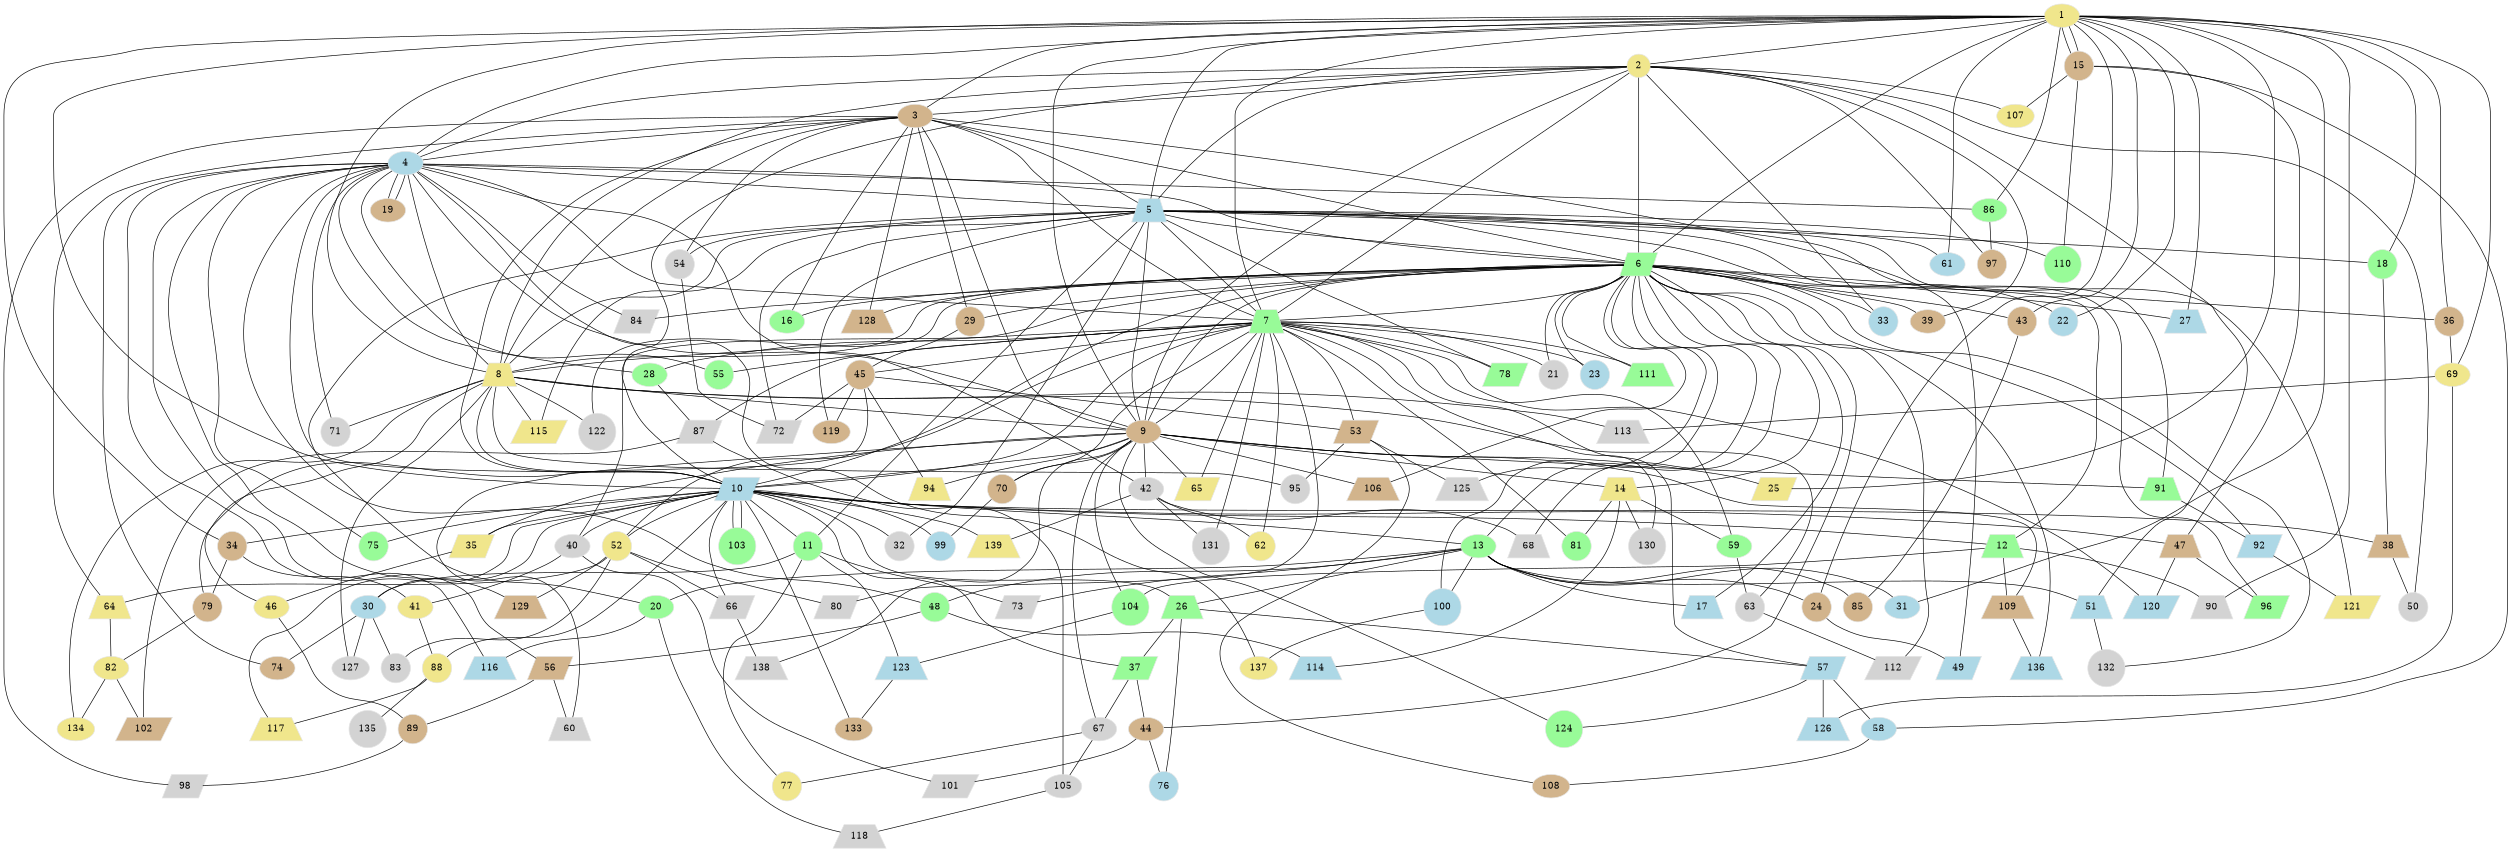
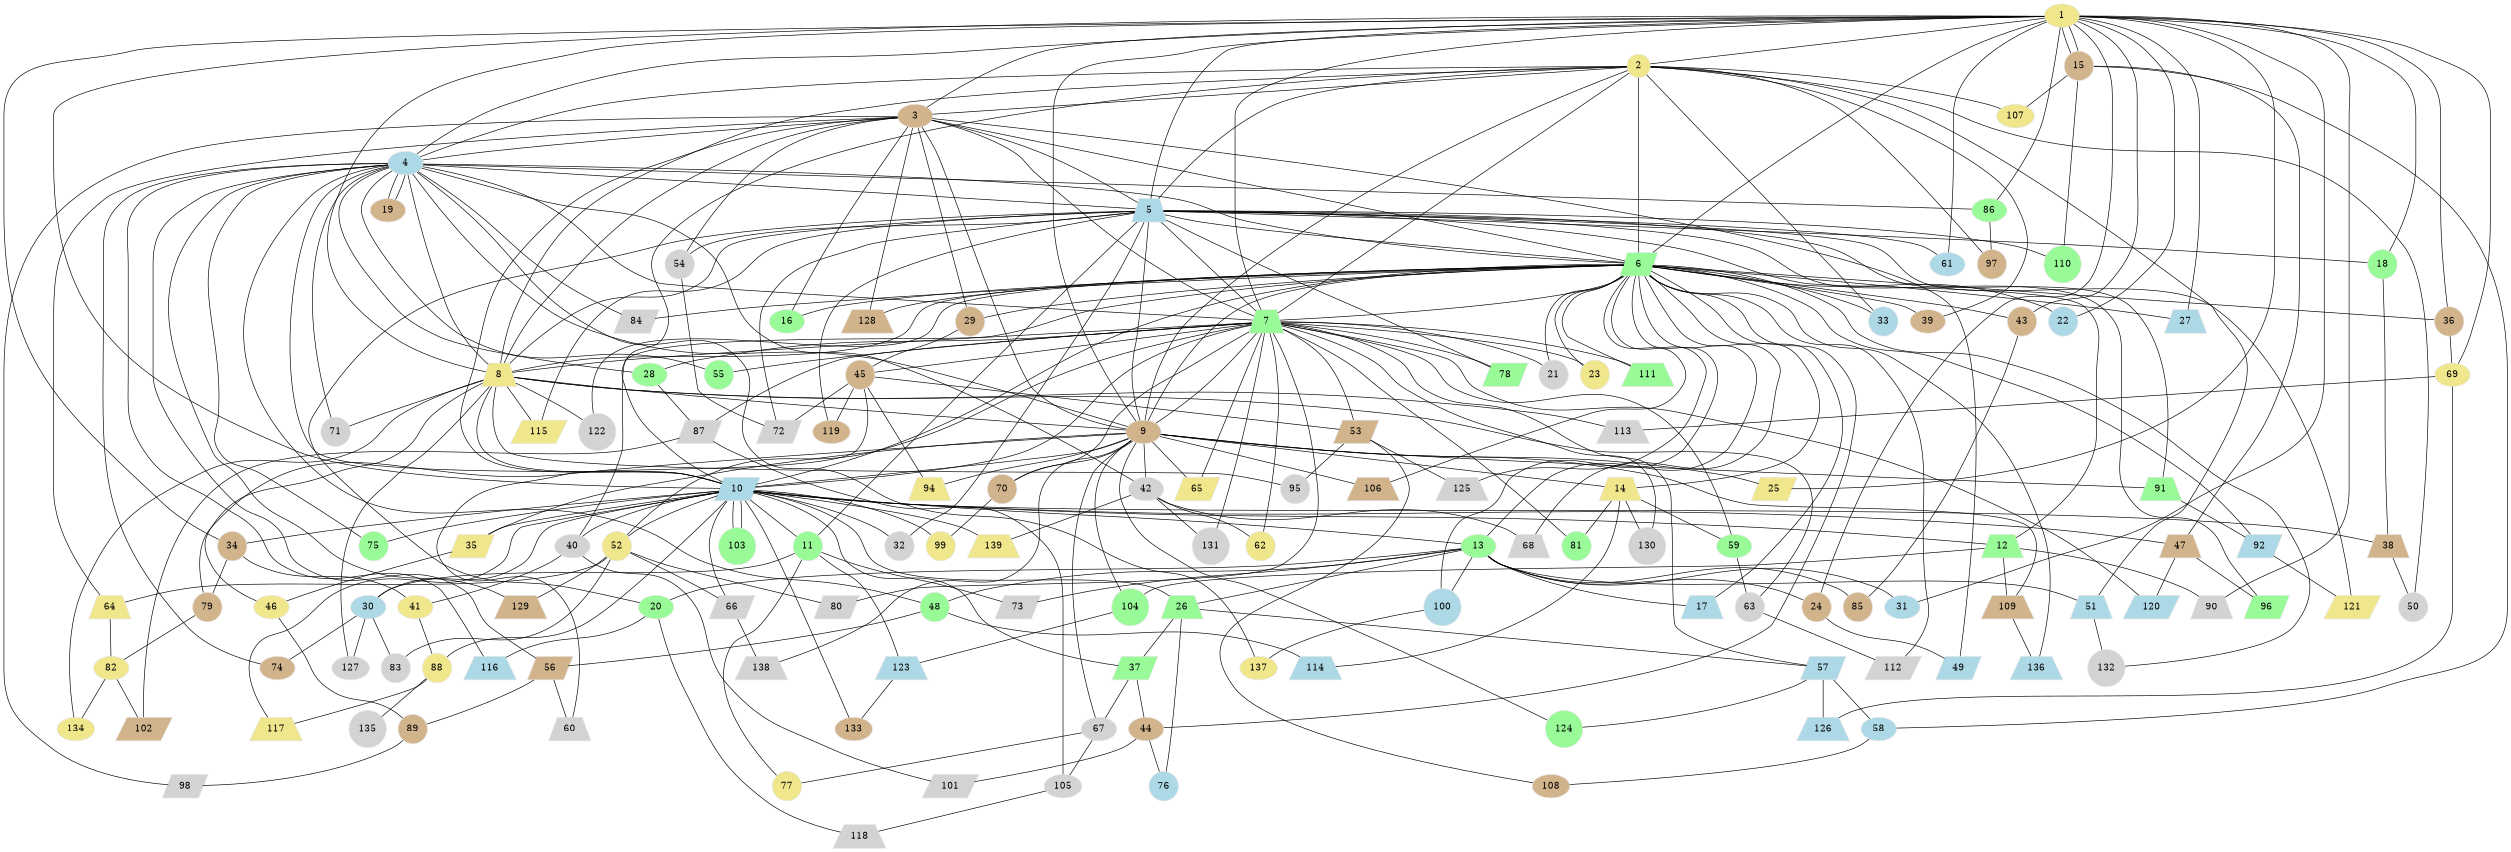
  graph {
    node [color=gray90 fillcolor=lightgrey shape=circle style=filled]
    1 [fillcolor=khaki shape=ellipse]
    2 [fillcolor=khaki]
    3 [fillcolor=tan shape=ellipse]
    4 [fillcolor=lightblue shape=ellipse]
    5 [fillcolor=lightblue shape=trapezium]
    6 [fillcolor=palegreen shape=parallelogram]
    7 [fillcolor=palegreen shape=trapezium]
    8 [fillcolor=khaki shape=trapezium]
    9 [fillcolor=tan shape=ellipse]
    10 [fillcolor=lightblue shape=parallelogram]
    15 [fillcolor=tan]
    18 [fillcolor=palegreen]
    22 [fillcolor=lightblue]
    24 [fillcolor=tan]
    25 [fillcolor=khaki shape=parallelogram]
    27 [fillcolor=lightblue shape=trapezium]
    31 [fillcolor=lightblue shape=ellipse]
    34 [fillcolor=tan]
    36 [fillcolor=tan]
    43 [fillcolor=tan]
    61 [fillcolor=lightblue shape=ellipse]
    69 [fillcolor=khaki shape=ellipse]
    86 [fillcolor=palegreen shape=ellipse]
    90 [shape=trapezium]
    33 [fillcolor=lightblue]
    39 [fillcolor=tan shape=ellipse]
    50
    51 [fillcolor=lightblue shape=trapezium]
    97 [fillcolor=tan]
    107 [fillcolor=khaki shape=ellipse]
    16 [fillcolor=palegreen shape=ellipse]
    29 [fillcolor=tan]
    49 [fillcolor=lightblue shape=parallelogram]
    54
    64 [fillcolor=khaki shape=trapezium]
    98 [shape=parallelogram]
    128 [fillcolor=tan shape=trapezium]
    19 [fillcolor=tan shape=ellipse]
    28 [fillcolor=palegreen shape=ellipse]
    42 [shape=ellipse]
    48 [fillcolor=palegreen]
    55 [fillcolor=palegreen]
    56 [fillcolor=tan shape=parallelogram]
    71
    74 [fillcolor=tan shape=ellipse]
    75 [fillcolor=palegreen]
    84 [shape=parallelogram]
    116 [fillcolor=lightblue shape=trapezium]
    129 [fillcolor=tan shape=trapezium]
    137 [fillcolor=khaki shape=ellipse]
    11 [fillcolor=palegreen]
    12 [fillcolor=palegreen shape=trapezium]
    20 [fillcolor=palegreen shape=ellipse]
    32
    78 [fillcolor=palegreen shape=parallelogram]
    91 [fillcolor=palegreen shape=trapezium]
    96 [fillcolor=palegreen shape=parallelogram]
    110 [fillcolor=palegreen]
    115 [fillcolor=khaki shape=parallelogram]
    119 [fillcolor=tan shape=ellipse]
    121 [fillcolor=khaki shape=parallelogram]
    72 [shape=parallelogram]
    13 [fillcolor=palegreen shape=ellipse]
    14 [fillcolor=khaki shape=trapezium]
    17 [fillcolor=lightblue shape=trapezium]
    21
-   23 [fillcolor=lightblue]
+   23 [fillcolor=khaki]
    40 [shape=ellipse]
    44 [fillcolor=tan shape=ellipse]
    68 [shape=trapezium]
    92 [fillcolor=lightblue shape=parallelogram]
    100 [fillcolor=lightblue]
    106 [fillcolor=tan shape=trapezium]
    111 [fillcolor=palegreen shape=trapezium]
    112 [shape=parallelogram]
    122
    125 [shape=trapezium]
    132
    136 [fillcolor=lightblue shape=trapezium]
    45 [fillcolor=tan]
    52 [fillcolor=khaki]
    53 [fillcolor=tan shape=parallelogram]
    57 [fillcolor=lightblue shape=parallelogram]
    59 [fillcolor=palegreen shape=ellipse]
    62 [fillcolor=khaki]
    65 [fillcolor=khaki shape=parallelogram]
    70 [fillcolor=tan]
    80 [shape=parallelogram]
    81 [fillcolor=palegreen]
    87 [shape=parallelogram]
    120 [fillcolor=lightblue shape=parallelogram]
    130
    131
    46 [fillcolor=khaki shape=ellipse]
    63
    95
    113 [shape=trapezium]
    127 [shape=ellipse]
    134 [fillcolor=khaki shape=ellipse]
    35 [fillcolor=khaki shape=parallelogram]
    67 [shape=ellipse]
    79 [fillcolor=tan]
    94 [fillcolor=khaki shape=trapezium]
    104 [fillcolor=palegreen]
    109 [fillcolor=tan shape=trapezium]
    124 [fillcolor=palegreen]
    138 [shape=trapezium]
    26 [fillcolor=palegreen shape=trapezium]
    30 [fillcolor=lightblue shape=ellipse]
    37 [fillcolor=palegreen shape=parallelogram]
    38 [fillcolor=tan shape=trapezium]
    47 [fillcolor=tan shape=trapezium]
    66 [shape=parallelogram]
    88 [fillcolor=khaki]
-   99 [fillcolor=lightblue]
+   99 [fillcolor=khaki]
    103 [fillcolor=palegreen]
    117 [fillcolor=khaki shape=trapezium]
    133 [fillcolor=tan shape=ellipse]
    139 [fillcolor=khaki shape=trapezium]
    58 [fillcolor=lightblue shape=ellipse]
    41 [fillcolor=khaki shape=ellipse]
    85 [fillcolor=tan]
    126 [fillcolor=lightblue shape=trapezium]
    82 [fillcolor=khaki shape=ellipse]
    114 [fillcolor=lightblue shape=trapezium]
    60 [shape=trapezium]
    89 [fillcolor=tan]
    73 [shape=parallelogram]
    77 [fillcolor=khaki]
    123 [fillcolor=lightblue shape=trapezium]
    118 [shape=trapezium]
    101 [shape=parallelogram]
    76 [fillcolor=lightblue]
    83
    108 [fillcolor=tan shape=ellipse]
    105 [shape=ellipse]
    102 [fillcolor=tan shape=parallelogram]
    135
    1 -- 2
    1 -- 3
    1 -- 4
    1 -- 5
    1 -- 6
    1 -- 7
    1 -- 8
    1 -- 9
    1 -- 10
    1 -- 15
    1 -- 15
    1 -- 18
    1 -- 22
    1 -- 24
    1 -- 25
    1 -- 27
    1 -- 31
    1 -- 34
    1 -- 36
    1 -- 43
    1 -- 61
    1 -- 69
    1 -- 86
    1 -- 90
    2 -- 3
    2 -- 4
    2 -- 5
    2 -- 6
    2 -- 7
    2 -- 8
    2 -- 9
    2 -- 10
    2 -- 33
    2 -- 39
    2 -- 50
    2 -- 51
    2 -- 97
    2 -- 107
    3 -- 4
    3 -- 5
    3 -- 6
    3 -- 7
    3 -- 8
    3 -- 9
    3 -- 10
    3 -- 16
    3 -- 29
    3 -- 49
    3 -- 54
    3 -- 64
    3 -- 98
    3 -- 128
    4 -- 5
    4 -- 6
    4 -- 7
    4 -- 8
    4 -- 9
    4 -- 10
    4 -- 86
    4 -- 19
    4 -- 19
    4 -- 28
    4 -- 42
    4 -- 48
    4 -- 55
    4 -- 56
    4 -- 71
    4 -- 74
    4 -- 75
    4 -- 84
    4 -- 116
    4 -- 129
    4 -- 137
    5 -- 6
    5 -- 7
    5 -- 8
    5 -- 9
    5 -- 18
    5 -- 61
    5 -- 54
    5 -- 11
    5 -- 12
    5 -- 20
    5 -- 32
    5 -- 78
    5 -- 91
    5 -- 96
    5 -- 110
    5 -- 115
    5 -- 119
    5 -- 121
    5 -- 72
    6 -- 7
    6 -- 8
    6 -- 9
    6 -- 10
    6 -- 22
    6 -- 27
    6 -- 36
    6 -- 43
    6 -- 33
    6 -- 39
    6 -- 16
    6 -- 29
    6 -- 128
    6 -- 84
    6 -- 13
    6 -- 14
    6 -- 17
    6 -- 21
    6 -- 23
    6 -- 40
    6 -- 44
    6 -- 68
    6 -- 92
    6 -- 100
    6 -- 106
    6 -- 111
    6 -- 112
    6 -- 122
    6 -- 125
    6 -- 132
    6 -- 136
    7 -- 8
    7 -- 9
    7 -- 10
    7 -- 28
    7 -- 55
    7 -- 78
    7 -- 21
    7 -- 23
    7 -- 111
    7 -- 45
    7 -- 52
    7 -- 53
    7 -- 57
    7 -- 59
    7 -- 62
    7 -- 65
    7 -- 70
    7 -- 80
    7 -- 81
    7 -- 87
    7 -- 120
    7 -- 130
    7 -- 131
    8 -- 9
    8 -- 10
    8 -- 71
    8 -- 115
    8 -- 122
    8 -- 46
    8 -- 63
    8 -- 95
    8 -- 113
    8 -- 127
    8 -- 134
    9 -- 10
    9 -- 25
    9 -- 42
    9 -- 91
    9 -- 14
    9 -- 106
    9 -- 65
    9 -- 70
    9 -- 35
    9 -- 67
    9 -- 79
    9 -- 94
    9 -- 104
    9 -- 109
    9 -- 124
    9 -- 138
    10 -- 34
    10 -- 75
    10 -- 11
    10 -- 12
    10 -- 32
    10 -- 13
    10 -- 40
    10 -- 52
    10 -- 35
    10 -- 26
    10 -- 30
    10 -- 37
    10 -- 38
    10 -- 47
    10 -- 66
    10 -- 88
    10 -- 99
    10 -- 103
    10 -- 103
    10 -- 117
    10 -- 133
    10 -- 139
    15 -- 107
    15 -- 110
    15 -- 47
    15 -- 58
    18 -- 38
    24 -- 49
    34 -- 79
    34 -- 41
    36 -- 69
    43 -- 85
    69 -- 113
    69 -- 126
    86 -- 97
    51 -- 132
    29 -- 45
    54 -- 72
    64 -- 82
    28 -- 87
    42 -- 68
    42 -- 62
    42 -- 131
    42 -- 139
    48 -- 56
    48 -- 114
    56 -- 60
    56 -- 89
    11 -- 30
    11 -- 73
    11 -- 77
    11 -- 123
    12 -- 90
    12 -- 104
    12 -- 109
    20 -- 116
    20 -- 118
    91 -- 92
    13 -- 24
    13 -- 31
    13 -- 51
    13 -- 48
    13 -- 20
    13 -- 17
    13 -- 100
    13 -- 26
    13 -- 85
    13 -- 73
    14 -- 59
    14 -- 81
    14 -- 130
    14 -- 114
    40 -- 41
    40 -- 101
    44 -- 101
    44 -- 76
    92 -- 121
    100 -- 137
    45 -- 119
    45 -- 72
    45 -- 53
    45 -- 94
    45 -- 60
    52 -- 64
    52 -- 129
    52 -- 80
    52 -- 66
    52 -- 83
    53 -- 125
    53 -- 95
    53 -- 108
    57 -- 124
    57 -- 58
    57 -- 126
    59 -- 63
    70 -- 99
    87 -- 105
    87 -- 102
    46 -- 89
    63 -- 112
    35 -- 46
    67 -- 77
    67 -- 105
    79 -- 82
    104 -- 123
    109 -- 136
    26 -- 57
    26 -- 37
    26 -- 76
    30 -- 74
    30 -- 127
    30 -- 83
    37 -- 44
    37 -- 67
    38 -- 50
    47 -- 96
    47 -- 120
    66 -- 138
    88 -- 117
    88 -- 135
    58 -- 108
    41 -- 88
    82 -- 134
    82 -- 102
    89 -- 98
    123 -- 133
    105 -- 118
  }
